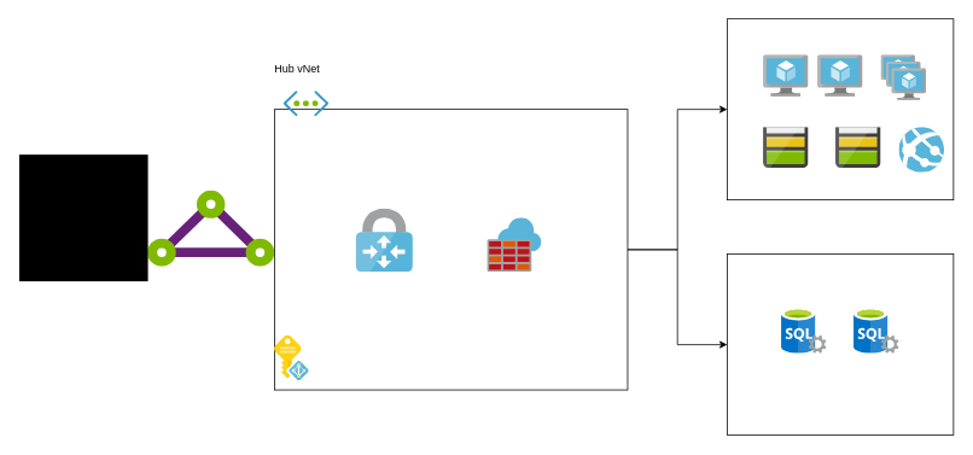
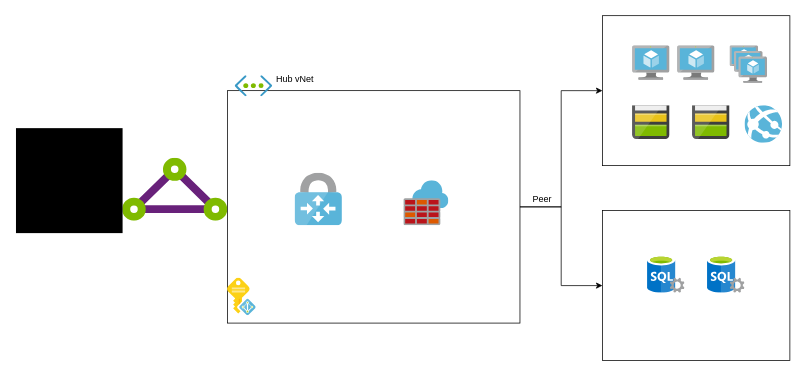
  <mxCell id="0" />
  <mxCell id="1" parent="0" />
  <mxCell id="2" style="edgeStyle=orthogonalEdgeStyle;rounded=0;orthogonalLoop=1;jettySize=auto;html=1;" edge="1" parent="1" source="4" target="10"><mxGeometry relative="1" as="geometry" /></mxCell>
  <mxCell id="3" style="edgeStyle=orthogonalEdgeStyle;rounded=0;orthogonalLoop=1;jettySize=auto;html=1;entryX=0;entryY=0.5;entryDx=0;entryDy=0;" edge="1" parent="1" source="4" target="11"><mxGeometry relative="1" as="geometry" /></mxCell>
  <mxCell id="4" value="" style="whiteSpace=wrap;html=1;fillColor=none;" vertex="1" parent="1"><mxGeometry x="303" y="120" width="390" height="310" as="geometry" /></mxCell>
  <mxCell id="5" value="" style="image;sketch=0;aspect=fixed;html=1;points=[];align=center;fontSize=12;image=img/lib/mscae/Virtual_Network.svg;" vertex="1" parent="1"><mxGeometry x="313" y="100" width="50" height="28.0" as="geometry" /></mxCell>
- <mxCell id="6" value="Hub vNet" style="text;strokeColor=none;align=center;fillColor=none;html=1;verticalAlign=middle;whiteSpace=wrap;rounded=0;" vertex="1" parent="1"><mxGeometry x="298" y="60" width="60" height="30" as="geometry" /></mxCell>
+ <mxCell id="6" value="Hub vNet" style="text;strokeColor=none;align=center;fillColor=none;html=1;verticalAlign=middle;whiteSpace=wrap;rounded=0;" vertex="1" parent="1"><mxGeometry x="363" y="90" width="60" height="30" as="geometry" /></mxCell>
  <mxCell id="7" value="" style="image;sketch=0;aspect=fixed;html=1;points=[];align=center;fontSize=12;image=img/lib/mscae/Azure_Firewall.svg;" vertex="1" parent="1"><mxGeometry x="538" y="240" width="60" height="60" as="geometry" /></mxCell>
  <mxCell id="8" value="" style="image;sketch=0;aspect=fixed;html=1;points=[];align=center;fontSize=12;image=img/lib/mscae/VPN_Gateway.svg;" vertex="1" parent="1"><mxGeometry x="393" y="230" width="63" height="70" as="geometry" /></mxCell>
  <mxCell id="9" value="" style="image;sketch=0;aspect=fixed;html=1;points=[];align=center;fontSize=12;image=img/lib/mscae/Express_Route.svg;" vertex="1" parent="1"><mxGeometry x="163" y="210" width="140" height="84" as="geometry" /></mxCell>
  <mxCell id="10" value="" style="whiteSpace=wrap;html=1;fillColor=none;" vertex="1" parent="1"><mxGeometry x="803" y="20" width="250" height="200" as="geometry" /></mxCell>
  <mxCell id="11" value="" style="whiteSpace=wrap;html=1;fillColor=none;" vertex="1" parent="1"><mxGeometry x="803" y="280" width="250" height="200" as="geometry" /></mxCell>
  <mxCell id="12" value="" style="sketch=0;verticalLabelPosition=bottom;sketch=0;aspect=fixed;html=1;verticalAlign=top;strokeColor=none;fillColor=#000000;align=center;outlineConnect=0;pointerEvents=1;shape=mxgraph.citrix2.office;" vertex="1" parent="1"><mxGeometry x="20.81" y="170" width="142.19" height="140" as="geometry" /></mxCell>
+ <mxCell id="13" value="Peer" style="text;strokeColor=none;align=center;fillColor=none;html=1;verticalAlign=middle;whiteSpace=wrap;rounded=0;" vertex="1" parent="1"><mxGeometry x="693" y="250" width="60" height="30" as="geometry" /></mxCell>
  <mxCell id="14" value="" style="image;sketch=0;aspect=fixed;html=1;points=[];align=center;fontSize=12;image=img/lib/mscae/Virtual_Machine.svg;" vertex="1" parent="1"><mxGeometry x="903" y="60" width="50" height="46" as="geometry" /></mxCell>
  <mxCell id="15" value="" style="image;sketch=0;aspect=fixed;html=1;points=[];align=center;fontSize=12;image=img/lib/mscae/Virtual_Machine.svg;" vertex="1" parent="1"><mxGeometry x="843" y="60" width="50" height="46" as="geometry" /></mxCell>
  <mxCell id="16" value="" style="image;sketch=0;aspect=fixed;html=1;points=[];align=center;fontSize=12;image=img/lib/mscae/VM_Scale_Set.svg;" vertex="1" parent="1"><mxGeometry x="973" y="60" width="50" height="50" as="geometry" /></mxCell>
  <mxCell id="17" value="" style="image;sketch=0;aspect=fixed;html=1;points=[];align=center;fontSize=12;image=img/lib/mscae/SQL_Servers.svg;" vertex="1" parent="1"><mxGeometry x="863" y="340" width="50" height="50" as="geometry" /></mxCell>
  <mxCell id="18" value="" style="image;sketch=0;aspect=fixed;html=1;points=[];align=center;fontSize=12;image=img/lib/mscae/SQL_Servers.svg;" vertex="1" parent="1"><mxGeometry x="943" y="340" width="50" height="50" as="geometry" /></mxCell>
  <mxCell id="19" value="" style="image;sketch=0;aspect=fixed;html=1;points=[];align=center;fontSize=12;image=img/lib/mscae/Managed_Identities.svg;" vertex="1" parent="1"><mxGeometry x="303" y="370" width="38" height="50" as="geometry" /></mxCell>
  <mxCell id="20" value="" style="image;sketch=0;aspect=fixed;html=1;points=[];align=center;fontSize=12;image=img/lib/mscae/Storage_Accounts.svg;" vertex="1" parent="1"><mxGeometry x="843" y="140" width="50" height="45" as="geometry" /></mxCell>
  <mxCell id="21" value="" style="image;sketch=0;aspect=fixed;html=1;points=[];align=center;fontSize=12;image=img/lib/mscae/Storage_Accounts.svg;" vertex="1" parent="1"><mxGeometry x="923" y="140" width="50" height="45" as="geometry" /></mxCell>
  <mxCell id="22" value="" style="image;sketch=0;aspect=fixed;html=1;points=[];align=center;fontSize=12;image=img/lib/mscae/App_Services.svg;" vertex="1" parent="1"><mxGeometry x="993" y="140" width="50" height="50" as="geometry" /></mxCell>
